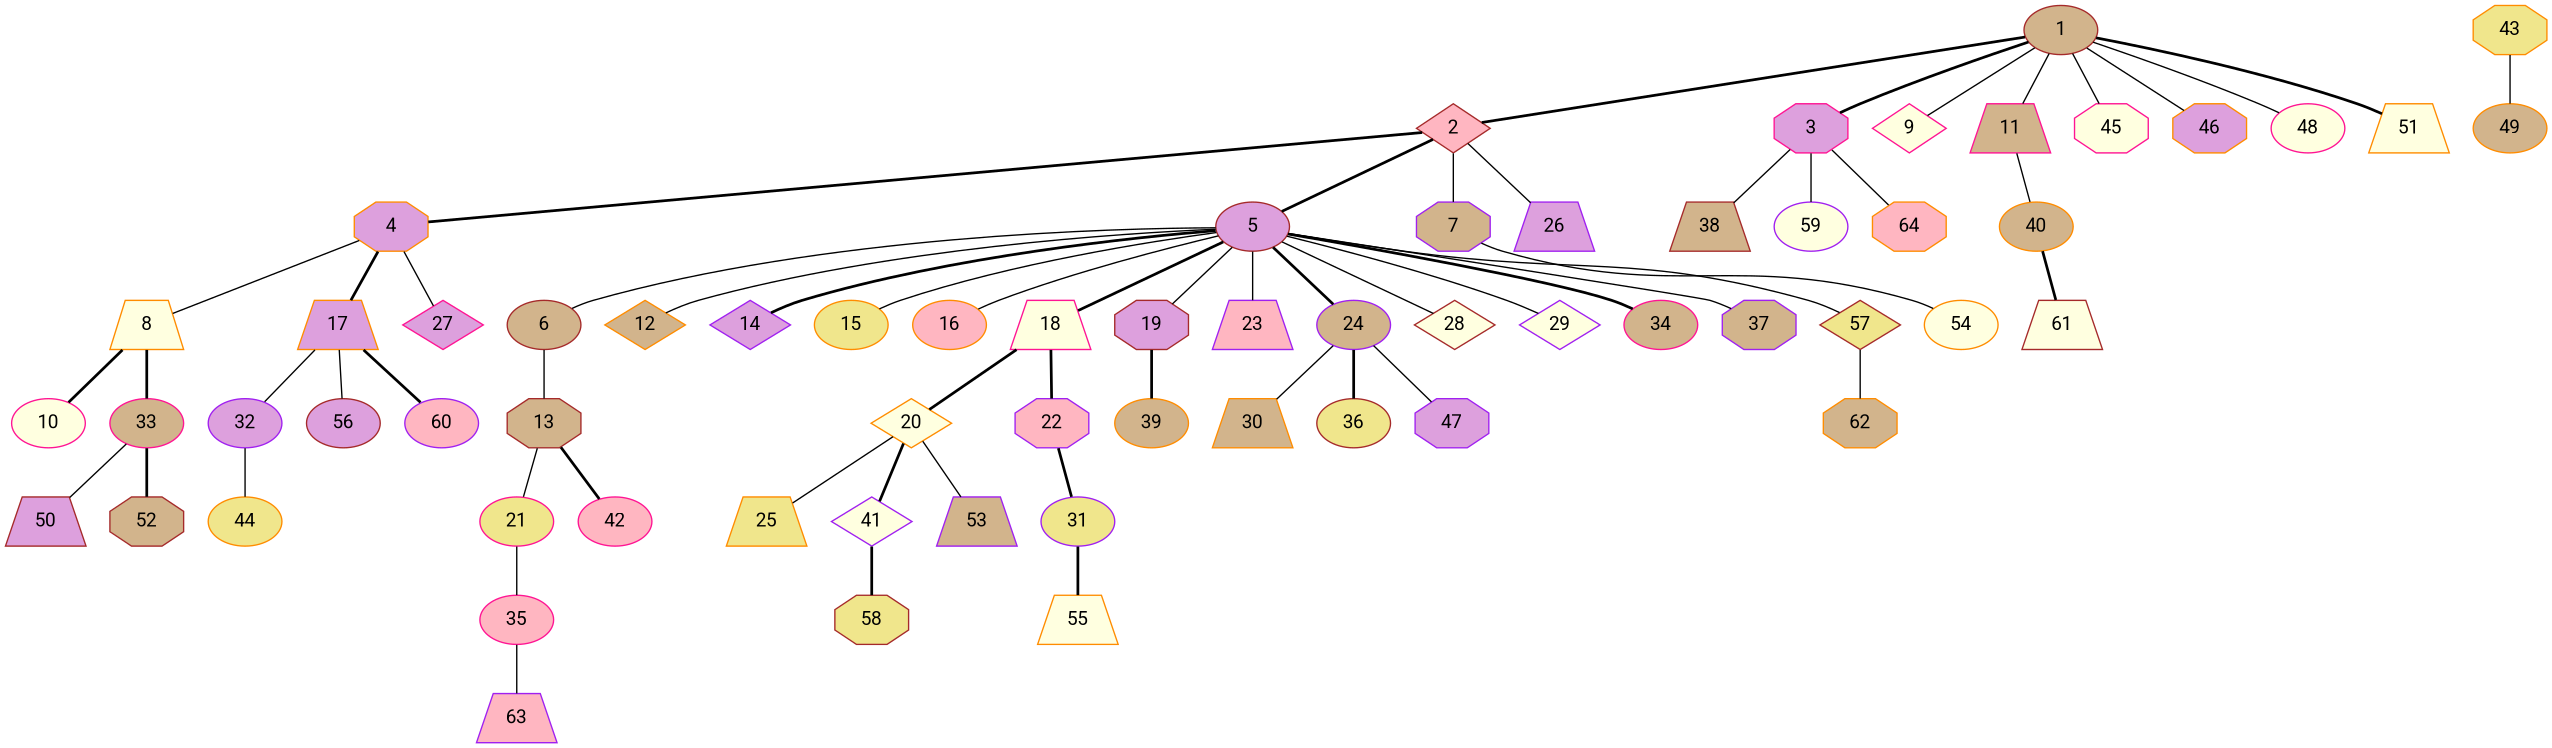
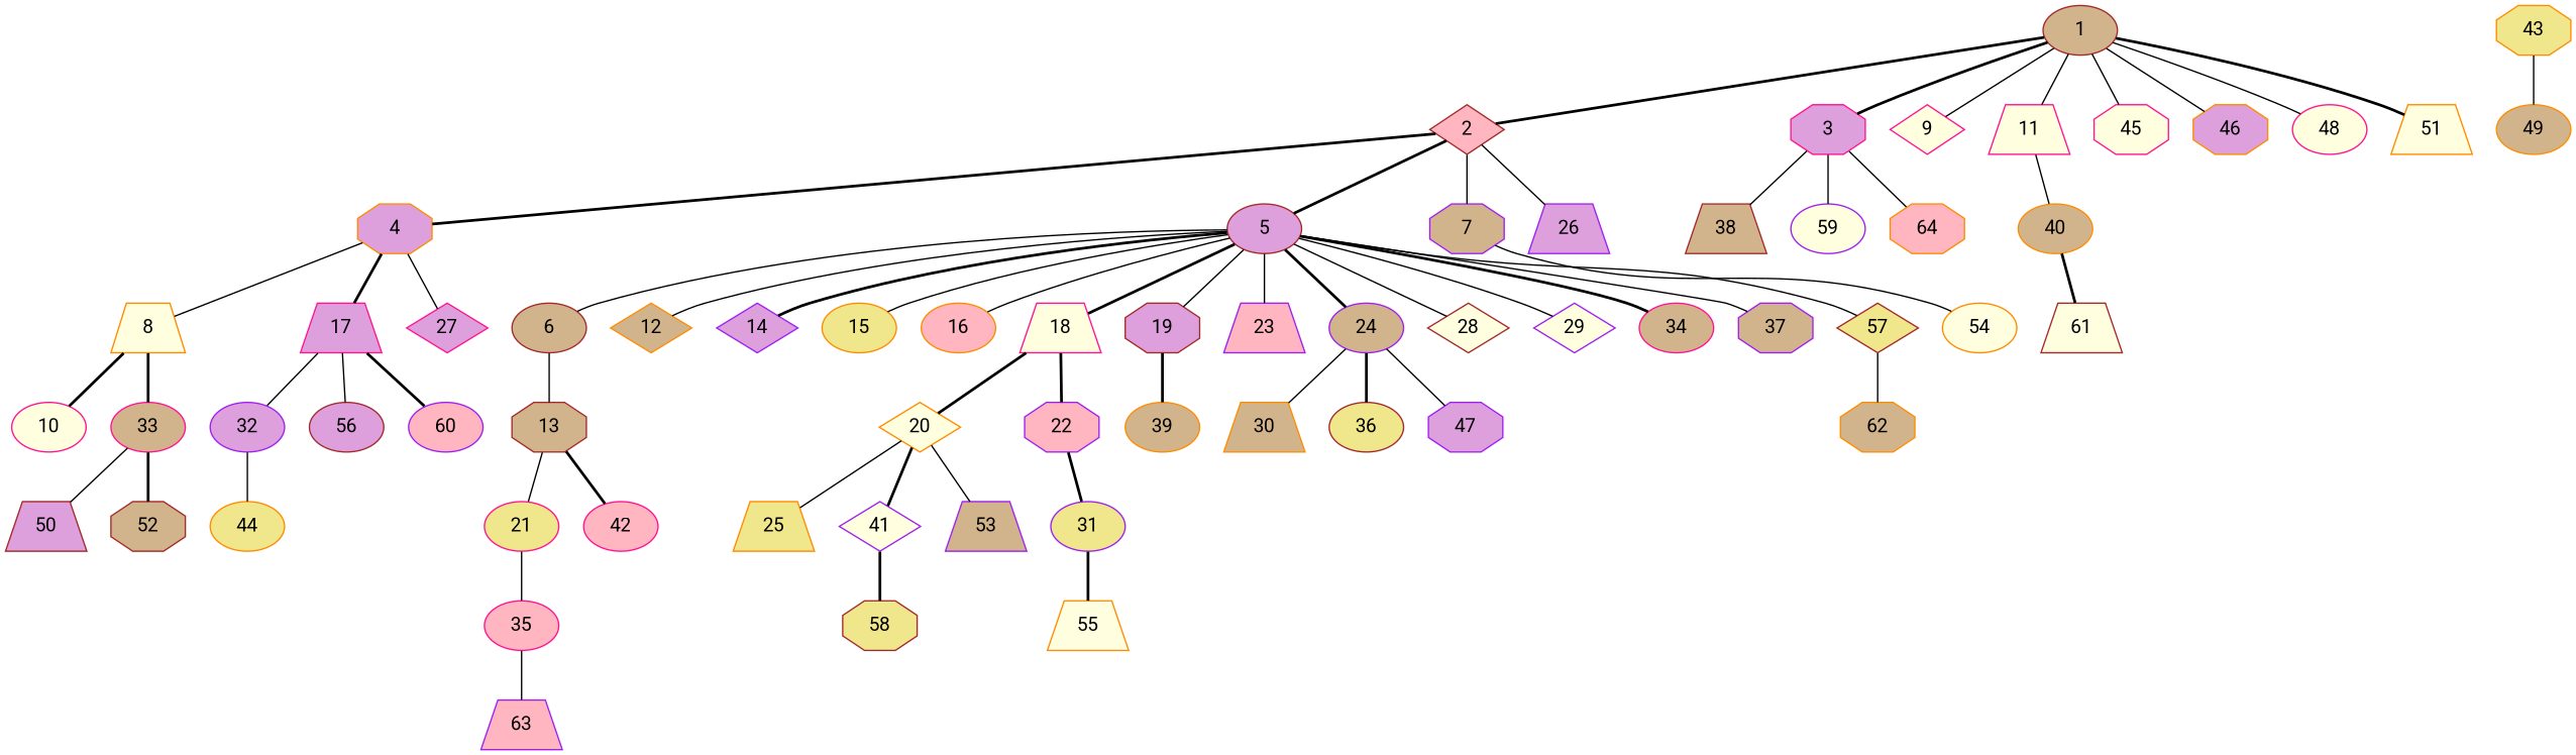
  graph {
    fontname=Roboto
    node [color=darkorange fillcolor=tan fontname=Roboto shape=ellipse style=filled]
    edge [fontname=Roboto style=solid]
    1 [color=brown]
    2 [color=brown fillcolor=lightpink shape=diamond]
    3 [color=deeppink fillcolor=plum shape=octagon]
    9 [color=deeppink fillcolor=lightyellow shape=diamond]
-   11 [color=deeppink shape=trapezium]
+   11 [color=deeppink fillcolor=lightyellow shape=trapezium]
    45 [color=deeppink fillcolor=lightyellow shape=octagon]
    46 [fillcolor=plum shape=octagon]
    48 [color=deeppink fillcolor=lightyellow]
    51 [fillcolor=lightyellow shape=trapezium]
    4 [fillcolor=plum shape=octagon]
    5 [color=brown fillcolor=plum]
    7 [color=purple shape=octagon]
    26 [color=purple fillcolor=plum shape=trapezium]
    38 [color=brown shape=trapezium]
    59 [color=purple fillcolor=lightyellow]
    64 [fillcolor=lightpink shape=octagon]
    40
    43 [fillcolor=khaki shape=octagon]
    49
    8 [fillcolor=lightyellow shape=trapezium]
-   17 [fillcolor=plum shape=trapezium]
+   17 [color=deeppink fillcolor=plum shape=trapezium]
    27 [color=deeppink fillcolor=plum shape=diamond]
    6 [color=brown]
    12 [shape=diamond]
    14 [color=purple fillcolor=plum shape=diamond]
    15 [fillcolor=khaki]
    16 [fillcolor=lightpink]
    18 [color=deeppink fillcolor=lightyellow shape=trapezium]
    19 [color=brown fillcolor=plum shape=octagon]
    23 [color=purple fillcolor=lightpink shape=trapezium]
    24 [color=purple]
    28 [color=brown fillcolor=lightyellow shape=diamond]
    29 [color=purple fillcolor=lightyellow shape=diamond]
    34 [color=deeppink]
    37 [color=purple shape=octagon]
    57 [color=brown fillcolor=khaki shape=diamond]
    54 [fillcolor=lightyellow]
    10 [color=deeppink fillcolor=lightyellow]
    33 [color=deeppink]
    32 [color=purple fillcolor=plum]
    56 [color=brown fillcolor=plum]
    60 [color=purple fillcolor=lightpink]
    13 [color=brown shape=octagon]
    20 [fillcolor=lightyellow shape=diamond]
    22 [color=purple fillcolor=lightpink shape=octagon]
    39
    30 [shape=trapezium]
    36 [color=brown fillcolor=khaki]
    47 [color=purple fillcolor=plum shape=octagon]
    62 [shape=octagon]
    21 [color=deeppink fillcolor=khaki]
    42 [color=deeppink fillcolor=lightpink]
    50 [color=brown fillcolor=plum shape=trapezium]
    52 [color=brown shape=octagon]
    61 [color=brown fillcolor=lightyellow shape=trapezium]
    35 [color=deeppink fillcolor=lightpink]
    44 [fillcolor=khaki]
    25 [fillcolor=khaki shape=trapezium]
    41 [color=purple fillcolor=lightyellow shape=diamond]
    53 [color=purple shape=trapezium]
    31 [color=purple fillcolor=khaki]
    58 [color=brown fillcolor=khaki shape=octagon]
    63 [color=purple fillcolor=lightpink shape=trapezium]
    55 [fillcolor=lightyellow shape=trapezium]
    1 -- 2 [style=bold]
    1 -- 3 [style=bold]
    1 -- 9
    1 -- 11
    1 -- 45
    1 -- 46
    1 -- 48
    1 -- 51 [style=bold]
    2 -- 4 [style=bold]
    2 -- 5 [style=bold]
    2 -- 7
    2 -- 26
    3 -- 38
    3 -- 59
    3 -- 64
    11 -- 40
    4 -- 8
    4 -- 17 [style=bold]
    4 -- 27
    5 -- 6
    5 -- 12
    5 -- 14 [style=bold]
    5 -- 15
    5 -- 16
    5 -- 18 [style=bold]
    5 -- 19
    5 -- 23
    5 -- 24 [style=bold]
    5 -- 28
    5 -- 29
    5 -- 34 [style=bold]
    5 -- 37
    5 -- 57
    7 -- 54
    40 -- 61 [style=bold]
    43 -- 49
    8 -- 10 [style=bold]
    8 -- 33 [style=bold]
    17 -- 32
    17 -- 56
    17 -- 60 [style=bold]
    6 -- 13
    18 -- 20 [style=bold]
    18 -- 22 [style=bold]
    19 -- 39 [style=bold]
    24 -- 30
    24 -- 36 [style=bold]
    24 -- 47
    57 -- 62
    33 -- 50
    33 -- 52 [style=bold]
    32 -- 44
    13 -- 21
    13 -- 42 [style=bold]
    20 -- 25
    20 -- 41 [style=bold]
    20 -- 53
    22 -- 31 [style=bold]
    21 -- 35
    35 -- 63
    41 -- 58 [style=bold]
    31 -- 55 [style=bold]
  }
